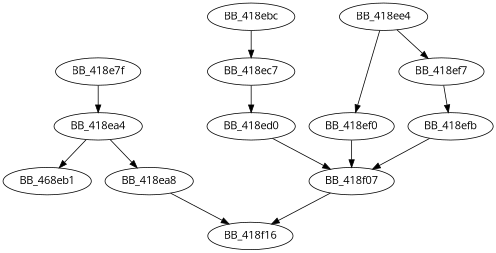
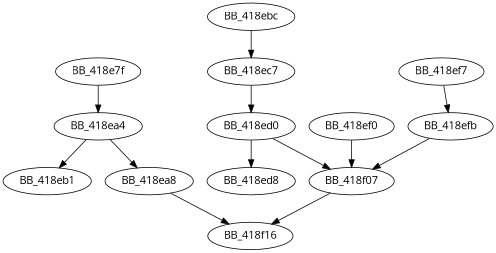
  digraph {
    fontname="Open Sans"
    node [fontname="Open Sans"]
    edge [fontname="Open Sans"]
    BB_418e7f
    BB_418ea4
-   BB_418eb1 [label=BB_468eb1]
+   BB_418eb1
    BB_418ea8
    BB_418f16
    n6 [label=BB_418ec7]
    BB_418ebc
    BB_418ed0
+   BB_418ed8
    BB_418f07
-   BB_418ee4
    BB_418ef0
    BB_418ef7
    BB_418efb
    BB_418e7f -> BB_418ea4
    BB_418ea4 -> BB_418eb1
    BB_418ea4 -> BB_418ea8
    BB_418ea8 -> BB_418f16
    n6 -> BB_418ed0
    BB_418ebc -> n6
+   BB_418ed0 -> BB_418ed8
    BB_418ed0 -> BB_418f07
    BB_418f07 -> BB_418f16
-   BB_418ee4 -> BB_418ef0
-   BB_418ee4 -> BB_418ef7
    BB_418ef0 -> BB_418f07
    BB_418ef7 -> BB_418efb
    BB_418efb -> BB_418f07
  }
